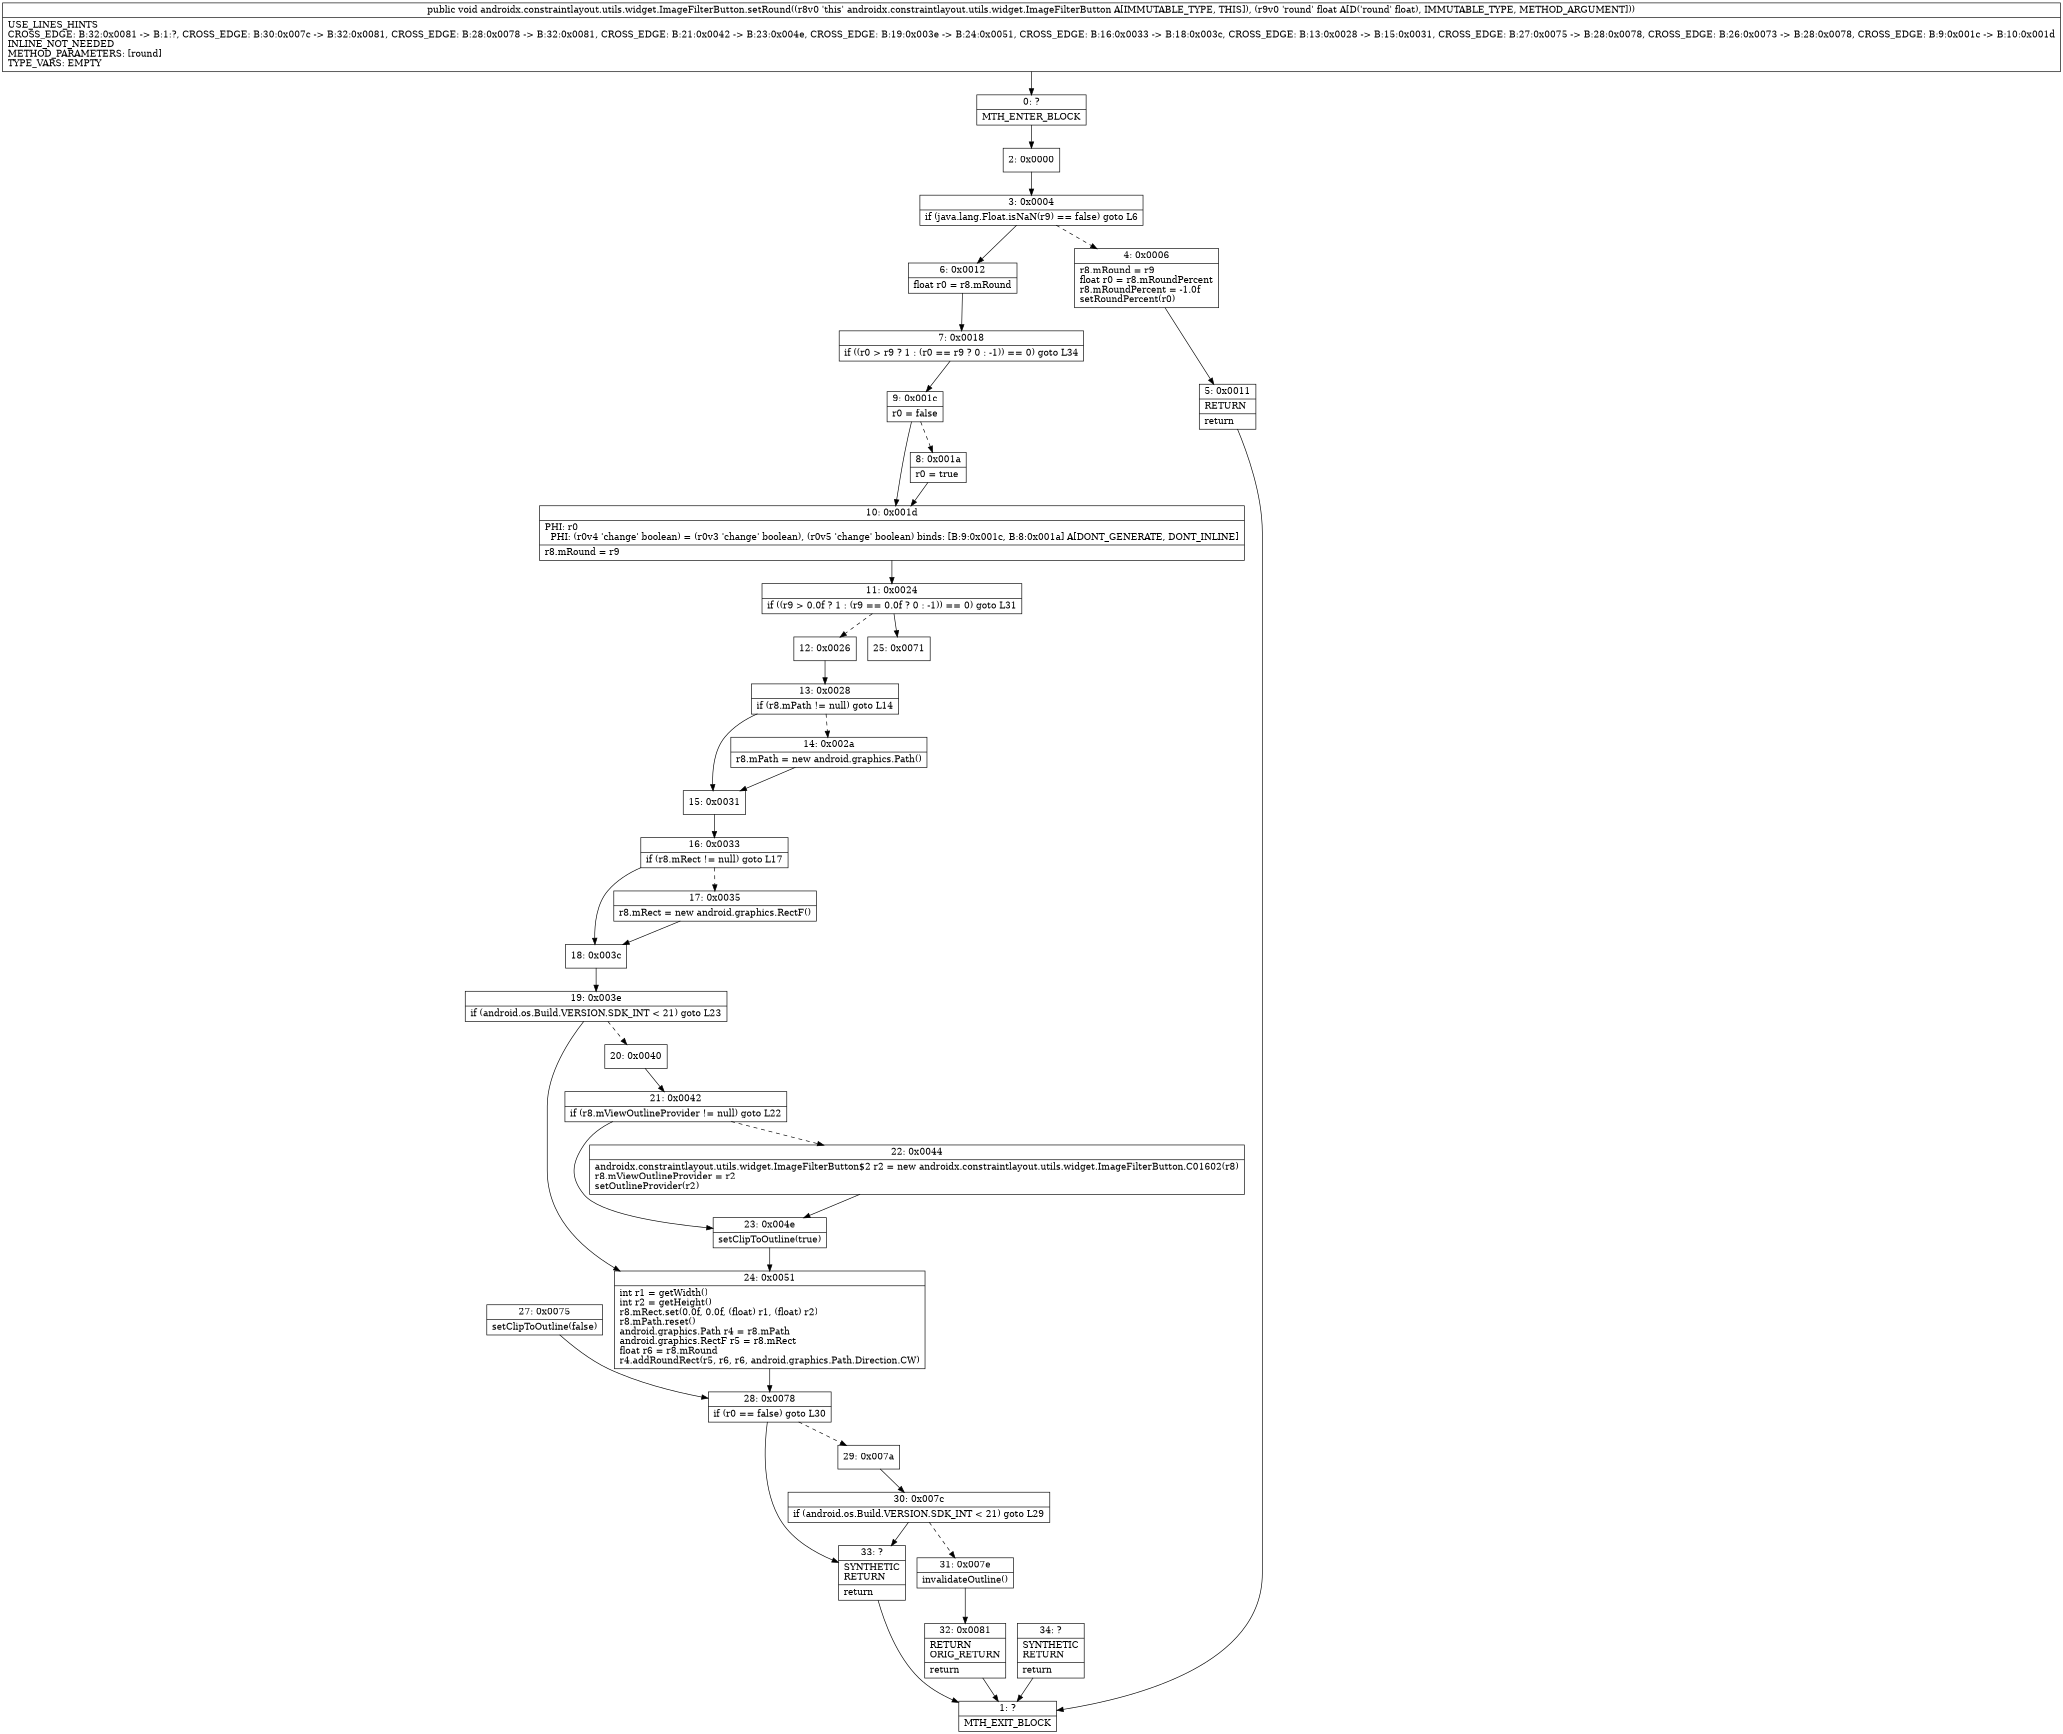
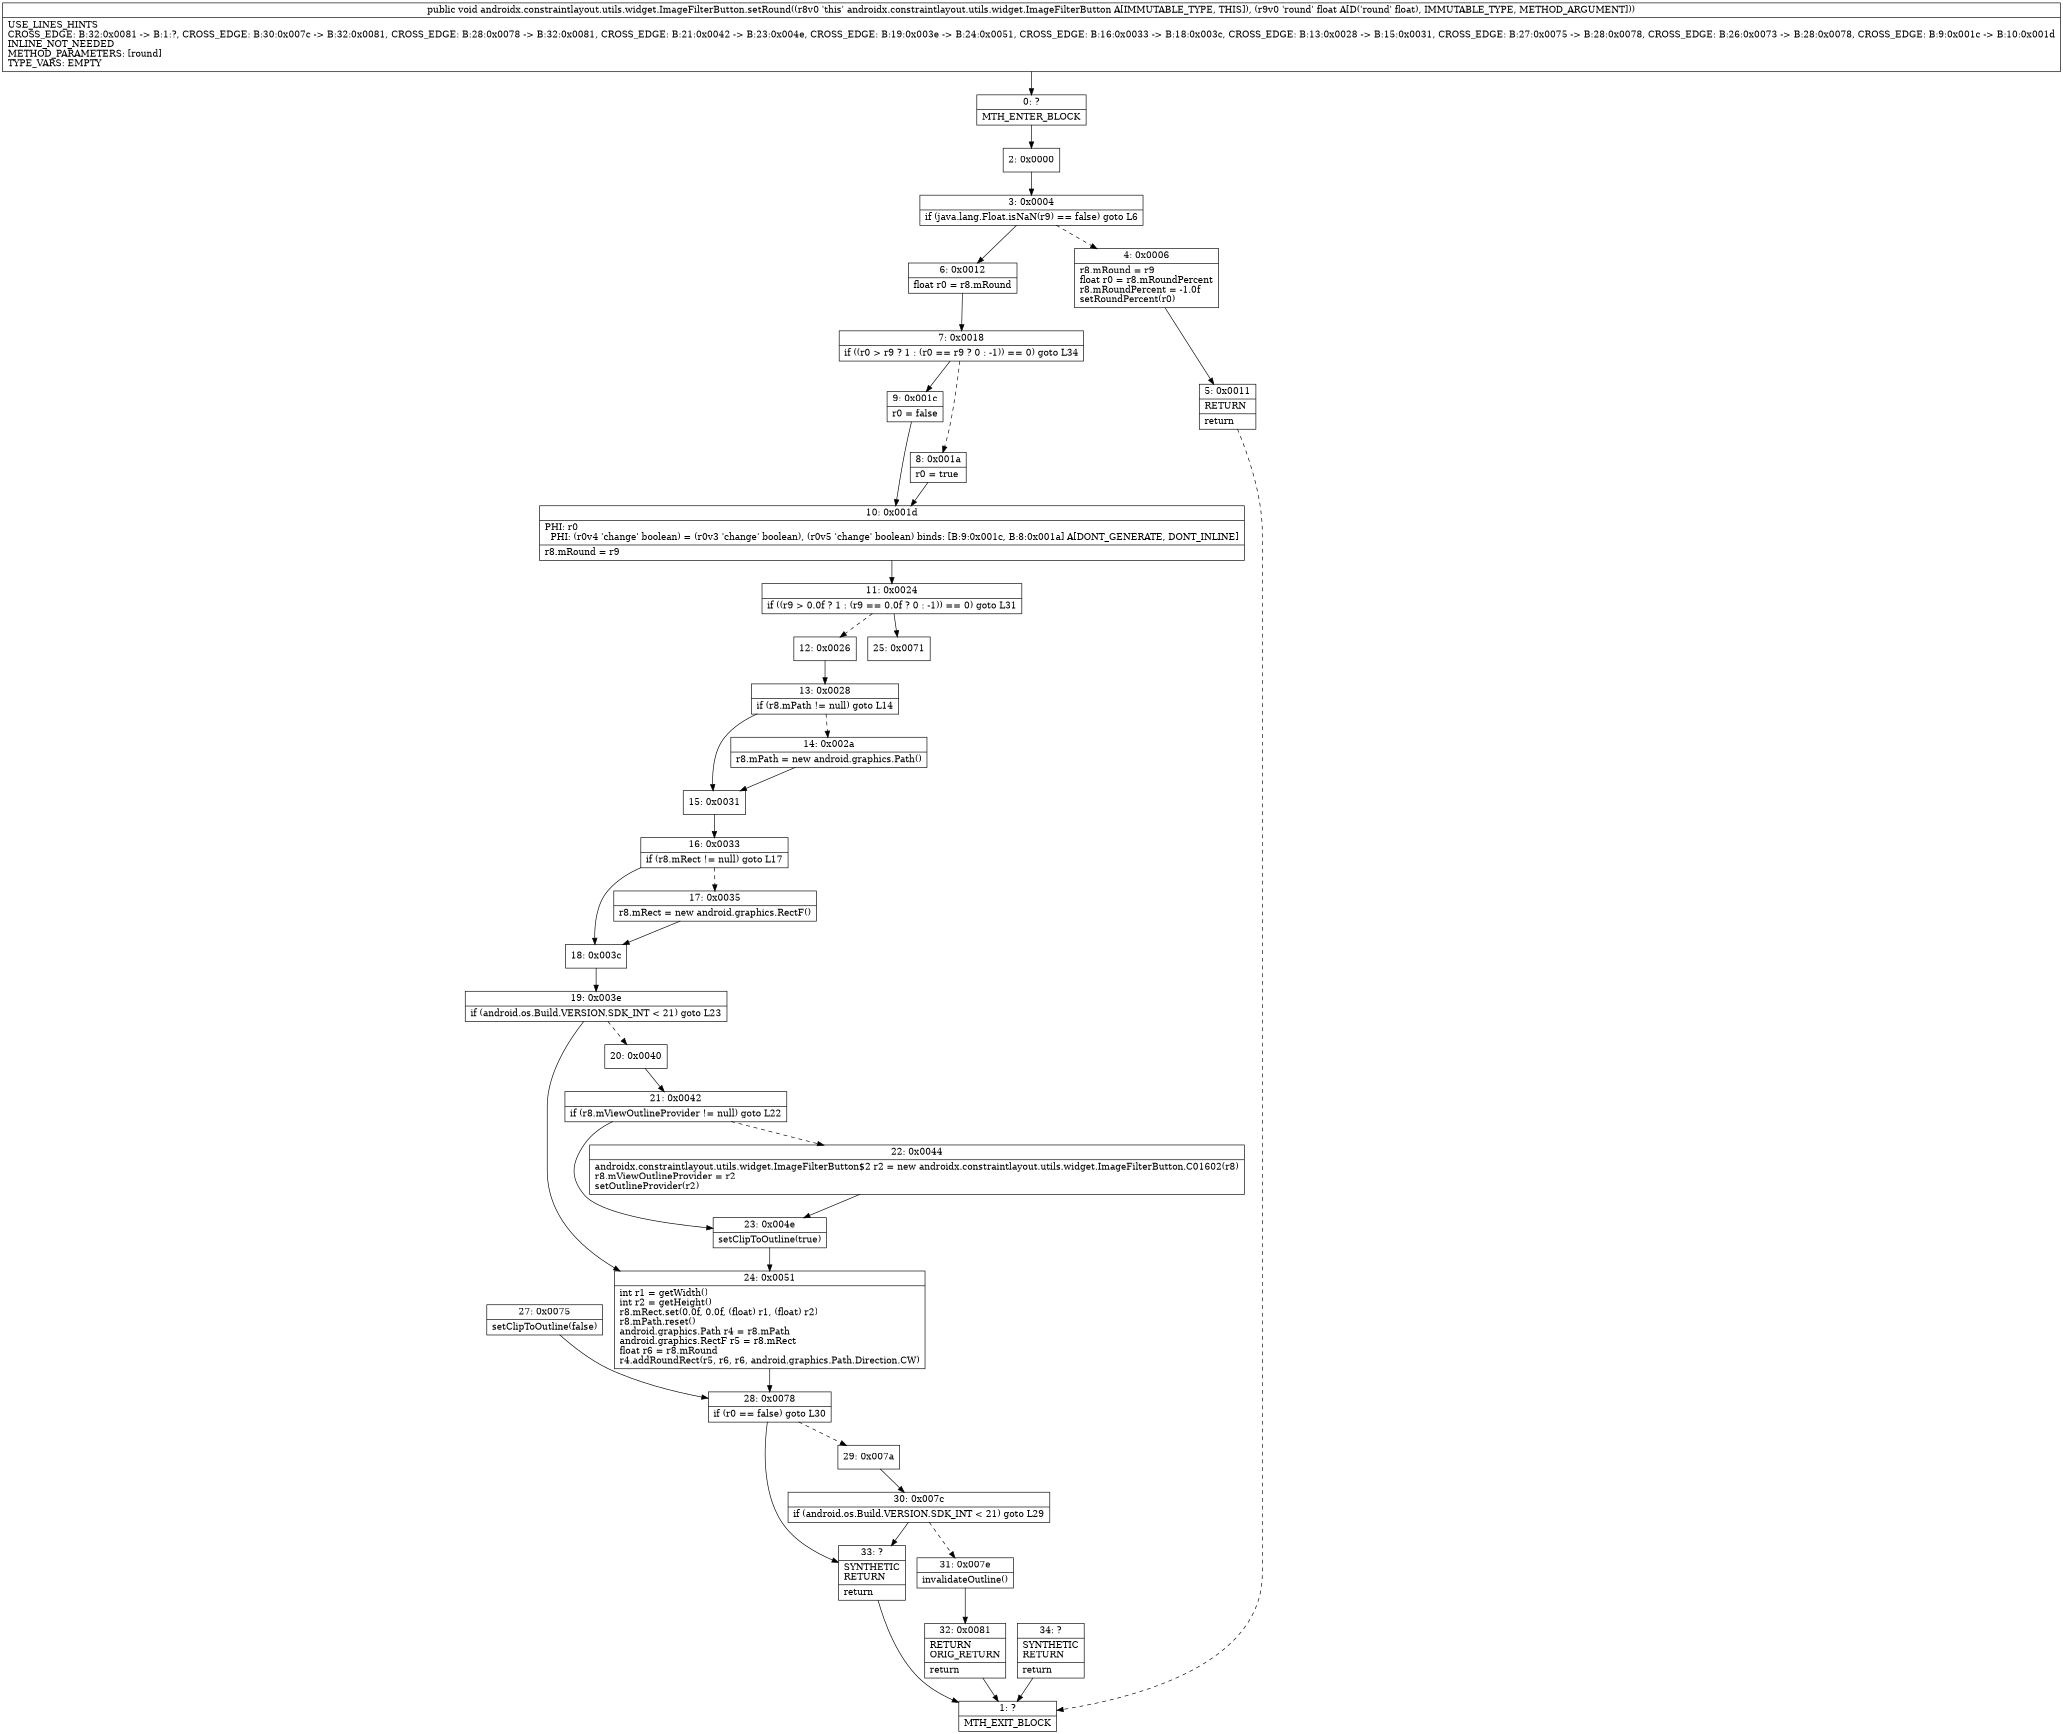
  digraph {
    node [shape=record]
    n1 [label="{0\:\ ?|MTH_ENTER_BLOCK\l}"]
    n2 [label="{2\:\ 0x0000}"]
    n3 [label="{3\:\ 0x0004|if (java.lang.Float.isNaN(r9) == false) goto L6\l}"]
    n4 [label="{4\:\ 0x0006|r8.mRound = r9\lfloat r0 = r8.mRoundPercent\lr8.mRoundPercent = \-1.0f\lsetRoundPercent(r0)\l}"]
    n5 [label="{6\:\ 0x0012|float r0 = r8.mRound\l}"]
    n6 [label="{5\:\ 0x0011|RETURN\l|return\l}"]
    n7 [label="{7\:\ 0x0018|if ((r0 \> r9 ? 1 : (r0 == r9 ? 0 : \-1)) == 0) goto L34\l}"]
    n8 [label="{1\:\ ?|MTH_EXIT_BLOCK\l}"]
    n9 [label="{8\:\ 0x001a|r0 = true\l}"]
    n10 [label="{9\:\ 0x001c|r0 = false\l}"]
    n11 [label="{10\:\ 0x001d|PHI: r0 \l  PHI: (r0v4 'change' boolean) = (r0v3 'change' boolean), (r0v5 'change' boolean) binds: [B:9:0x001c, B:8:0x001a] A[DONT_GENERATE, DONT_INLINE]\l|r8.mRound = r9\l}"]
    n12 [label="{11\:\ 0x0024|if ((r9 \> 0.0f ? 1 : (r9 == 0.0f ? 0 : \-1)) == 0) goto L31\l}"]
    n13 [label="{12\:\ 0x0026}"]
    n14 [label="{25\:\ 0x0071}"]
    n15 [label="{13\:\ 0x0028|if (r8.mPath != null) goto L14\l}"]
    n16 [label="{14\:\ 0x002a|r8.mPath = new android.graphics.Path()\l}"]
    n17 [label="{15\:\ 0x0031}"]
    n18 [label="{16\:\ 0x0033|if (r8.mRect != null) goto L17\l}"]
    n19 [label="{17\:\ 0x0035|r8.mRect = new android.graphics.RectF()\l}"]
    n20 [label="{18\:\ 0x003c}"]
    n21 [label="{19\:\ 0x003e|if (android.os.Build.VERSION.SDK_INT \< 21) goto L23\l}"]
    n22 [label="{20\:\ 0x0040}"]
    n23 [label="{24\:\ 0x0051|int r1 = getWidth()\lint r2 = getHeight()\lr8.mRect.set(0.0f, 0.0f, (float) r1, (float) r2)\lr8.mPath.reset()\landroid.graphics.Path r4 = r8.mPath\landroid.graphics.RectF r5 = r8.mRect\lfloat r6 = r8.mRound\lr4.addRoundRect(r5, r6, r6, android.graphics.Path.Direction.CW)\l}"]
    n24 [label="{21\:\ 0x0042|if (r8.mViewOutlineProvider != null) goto L22\l}"]
    n25 [label="{28\:\ 0x0078|if (r0 == false) goto L30\l}"]
    n26 [label="{22\:\ 0x0044|androidx.constraintlayout.utils.widget.ImageFilterButton$2 r2 = new androidx.constraintlayout.utils.widget.ImageFilterButton.C01602(r8)\lr8.mViewOutlineProvider = r2\lsetOutlineProvider(r2)\l}"]
    n27 [label="{23\:\ 0x004e|setClipToOutline(true)\l}"]
    n28 [label="{29\:\ 0x007a}"]
    n29 [label="{33\:\ ?|SYNTHETIC\lRETURN\l|return\l}"]
    n30 [label="{30\:\ 0x007c|if (android.os.Build.VERSION.SDK_INT \< 21) goto L29\l}"]
    n31 [label="{31\:\ 0x007e|invalidateOutline()\l}"]
    n32 [label="{32\:\ 0x0081|RETURN\lORIG_RETURN\l|return\l}"]
    n33 [label="{34\:\ ?|SYNTHETIC\lRETURN\l|return\l}"]
    n34 [label="{27\:\ 0x0075|setClipToOutline(false)\l}"]
    n35 [label="{public void androidx.constraintlayout.utils.widget.ImageFilterButton.setRound((r8v0 'this' androidx.constraintlayout.utils.widget.ImageFilterButton A[IMMUTABLE_TYPE, THIS]), (r9v0 'round' float A[D('round' float), IMMUTABLE_TYPE, METHOD_ARGUMENT]))  | USE_LINES_HINTS\lCROSS_EDGE: B:32:0x0081 \-\> B:1:?, CROSS_EDGE: B:30:0x007c \-\> B:32:0x0081, CROSS_EDGE: B:28:0x0078 \-\> B:32:0x0081, CROSS_EDGE: B:21:0x0042 \-\> B:23:0x004e, CROSS_EDGE: B:19:0x003e \-\> B:24:0x0051, CROSS_EDGE: B:16:0x0033 \-\> B:18:0x003c, CROSS_EDGE: B:13:0x0028 \-\> B:15:0x0031, CROSS_EDGE: B:27:0x0075 \-\> B:28:0x0078, CROSS_EDGE: B:26:0x0073 \-\> B:28:0x0078, CROSS_EDGE: B:9:0x001c \-\> B:10:0x001d\lINLINE_NOT_NEEDED\lMETHOD_PARAMETERS: [round]\lTYPE_VARS: EMPTY\l}"]
    n1 -> n2
    n2 -> n3
    n3 -> n4 [style=dashed]
    n3 -> n5
    n4 -> n6
    n5 -> n7
-   n6 -> n8
-   n10 -> n9 [style=dashed]
+   n6 -> n8 [style=dashed]
+   n7 -> n9 [style=dashed]
    n7 -> n10
    n9 -> n11
    n10 -> n11
    n11 -> n12
    n12 -> n13 [style=dashed]
    n12 -> n14
    n13 -> n15
    n15 -> n16 [style=dashed]
    n15 -> n17
    n16 -> n17
    n17 -> n18
    n18 -> n19 [style=dashed]
    n18 -> n20
    n19 -> n20
    n20 -> n21
    n21 -> n22 [style=dashed]
    n21 -> n23
    n22 -> n24
    n23 -> n25
    n24 -> n26 [style=dashed]
    n24 -> n27
    n25 -> n28 [style=dashed]
    n25 -> n29
    n26 -> n27
    n27 -> n23
    n28 -> n30
    n29 -> n8
    n30 -> n29
    n30 -> n31 [style=dashed]
    n31 -> n32
    n32 -> n8
    n33 -> n8
    n34 -> n25
    n35 -> n1
  }
